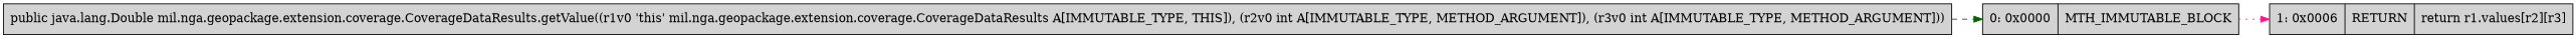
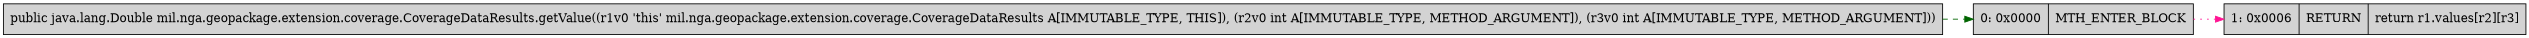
  digraph {
    rankdir=LR
    node [shape=record style=filled fillcolor=lightgrey]
-   n1 [label="{0\:\ 0x0000|MTH_IMMUTABLE_BLOCK\l}"]
+   n1 [label="{0\:\ 0x0000|MTH_ENTER_BLOCK\l}"]
    n2 [label="{1\:\ 0x0006|RETURN\l|return r1.values[r2][r3]\l}"]
    n3 [label="{public java.lang.Double mil.nga.geopackage.extension.coverage.CoverageDataResults.getValue((r1v0 'this' mil.nga.geopackage.extension.coverage.CoverageDataResults A[IMMUTABLE_TYPE, THIS]), (r2v0 int A[IMMUTABLE_TYPE, METHOD_ARGUMENT]), (r3v0 int A[IMMUTABLE_TYPE, METHOD_ARGUMENT])) }"]
    n1 -> n2 [color=deeppink style=dotted]
    n3 -> n1 [color=darkgreen style=dashed]
  }
